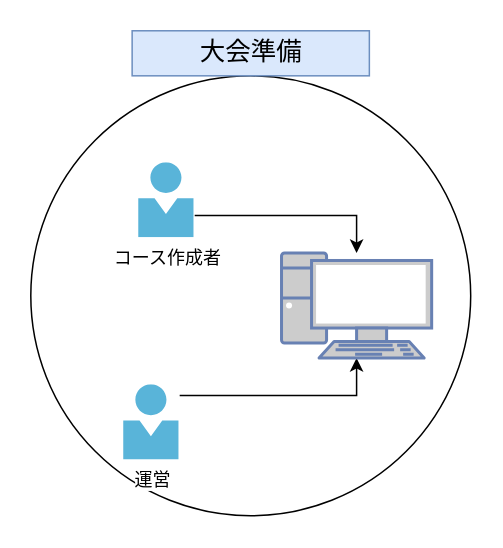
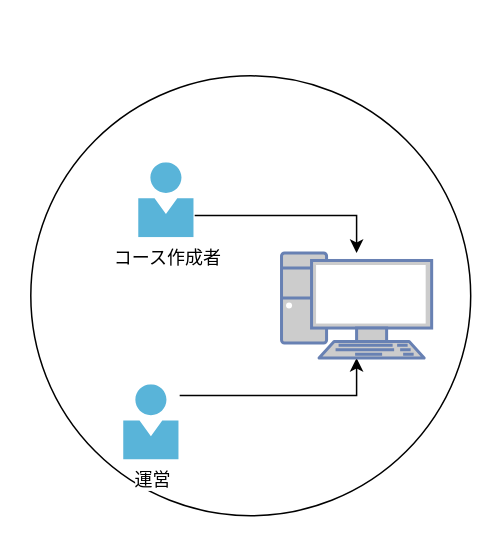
  <mxCell id="0" />
  <mxCell id="1" parent="0" />
  <mxCell id="2" style="edgeStyle=orthogonalEdgeStyle;rounded=0;orthogonalLoop=1;jettySize=auto;html=1;" edge="1" parent="1" source="4" target="9"><mxGeometry relative="1" as="geometry"><Array as="points"><mxPoint x="200" y="303" /><mxPoint x="200" y="303" /></Array></mxGeometry></mxCell>
  <mxCell id="3" style="edgeStyle=orthogonalEdgeStyle;rounded=0;orthogonalLoop=1;jettySize=auto;html=1;exitX=0.5;exitY=1;exitDx=0;exitDy=0;" edge="1" parent="1" source="4" target="4"><mxGeometry relative="1" as="geometry"><mxPoint x="256" y="198" as="targetPoint" /></mxGeometry></mxCell>
  <mxCell id="4" value="" style="ellipse;whiteSpace=wrap;html=1;aspect=fixed;" vertex="1" parent="1"><mxGeometry x="20" y="50" width="293" height="293" as="geometry" /></mxCell>
  <mxCell id="5" value="" style="edgeStyle=orthogonalEdgeStyle;rounded=0;orthogonalLoop=1;jettySize=auto;html=1;" edge="1" parent="1" source="6" target="9"><mxGeometry relative="1" as="geometry"><Array as="points"><mxPoint x="237" y="143" /></Array></mxGeometry></mxCell>
  <mxCell id="6" value="コース作成者" style="image;sketch=0;aspect=fixed;html=1;points=[];align=center;fontSize=12;image=img/lib/mscae/Person.svg;imageBackground=default;fillStyle=auto;" vertex="1" parent="1"><mxGeometry x="92" y="108" width="37" height="50" as="geometry" /></mxCell>
  <mxCell id="7" style="edgeStyle=orthogonalEdgeStyle;rounded=0;orthogonalLoop=1;jettySize=auto;html=1;" edge="1" parent="1" source="8" target="9"><mxGeometry relative="1" as="geometry"><Array as="points"><mxPoint x="237" y="263" /></Array></mxGeometry></mxCell>
  <mxCell id="8" value="運営" style="image;sketch=0;aspect=fixed;html=1;points=[];align=center;fontSize=12;image=img/lib/mscae/Person.svg;imageBackground=default;fillStyle=auto;fillColor=light-dark(#FF56E2,var(--ge-dark-color, #121212));" vertex="1" parent="1"><mxGeometry x="82" y="256" width="37" height="50" as="geometry" /></mxCell>
  <mxCell id="9" value="" style="fontColor=#0066CC;verticalAlign=top;verticalLabelPosition=bottom;labelPosition=center;align=center;html=1;outlineConnect=0;fillColor=#CCCCCC;strokeColor=#6881B3;gradientColor=none;gradientDirection=north;strokeWidth=2;shape=mxgraph.networks.pc;" vertex="1" parent="1"><mxGeometry x="187" y="168" width="100" height="70" as="geometry" /></mxCell>
- <mxCell id="10" value="大会準備" style="text;html=1;align=center;verticalAlign=middle;whiteSpace=wrap;rounded=0;fillColor=#dae8fc;strokeColor=#6c8ebf;fontSize=17;" vertex="1" parent="1"><mxGeometry x="87.5" y="20" width="158" height="30" as="geometry" /></mxCell>
